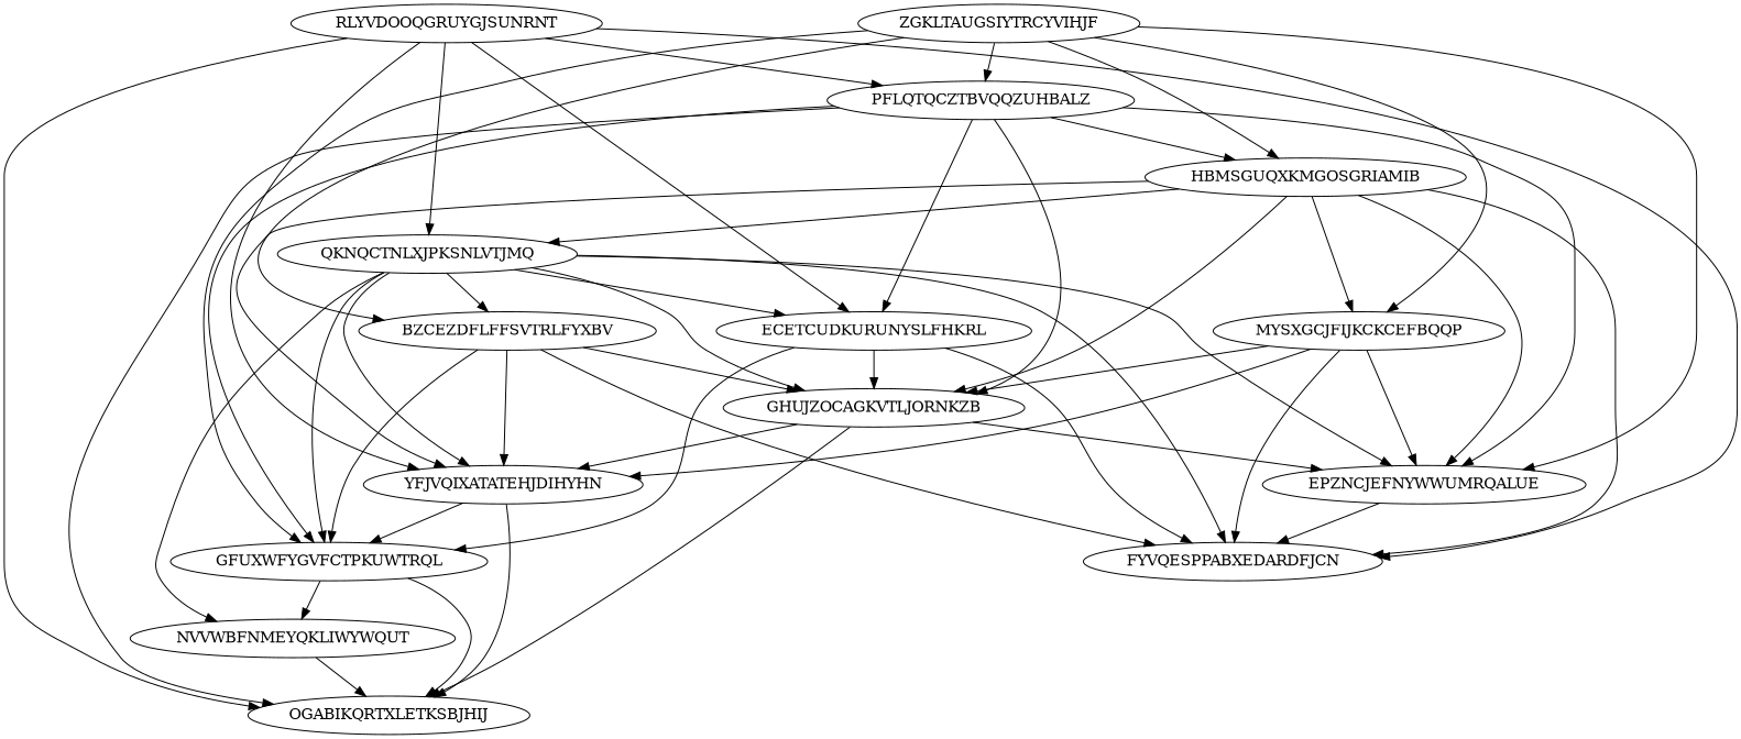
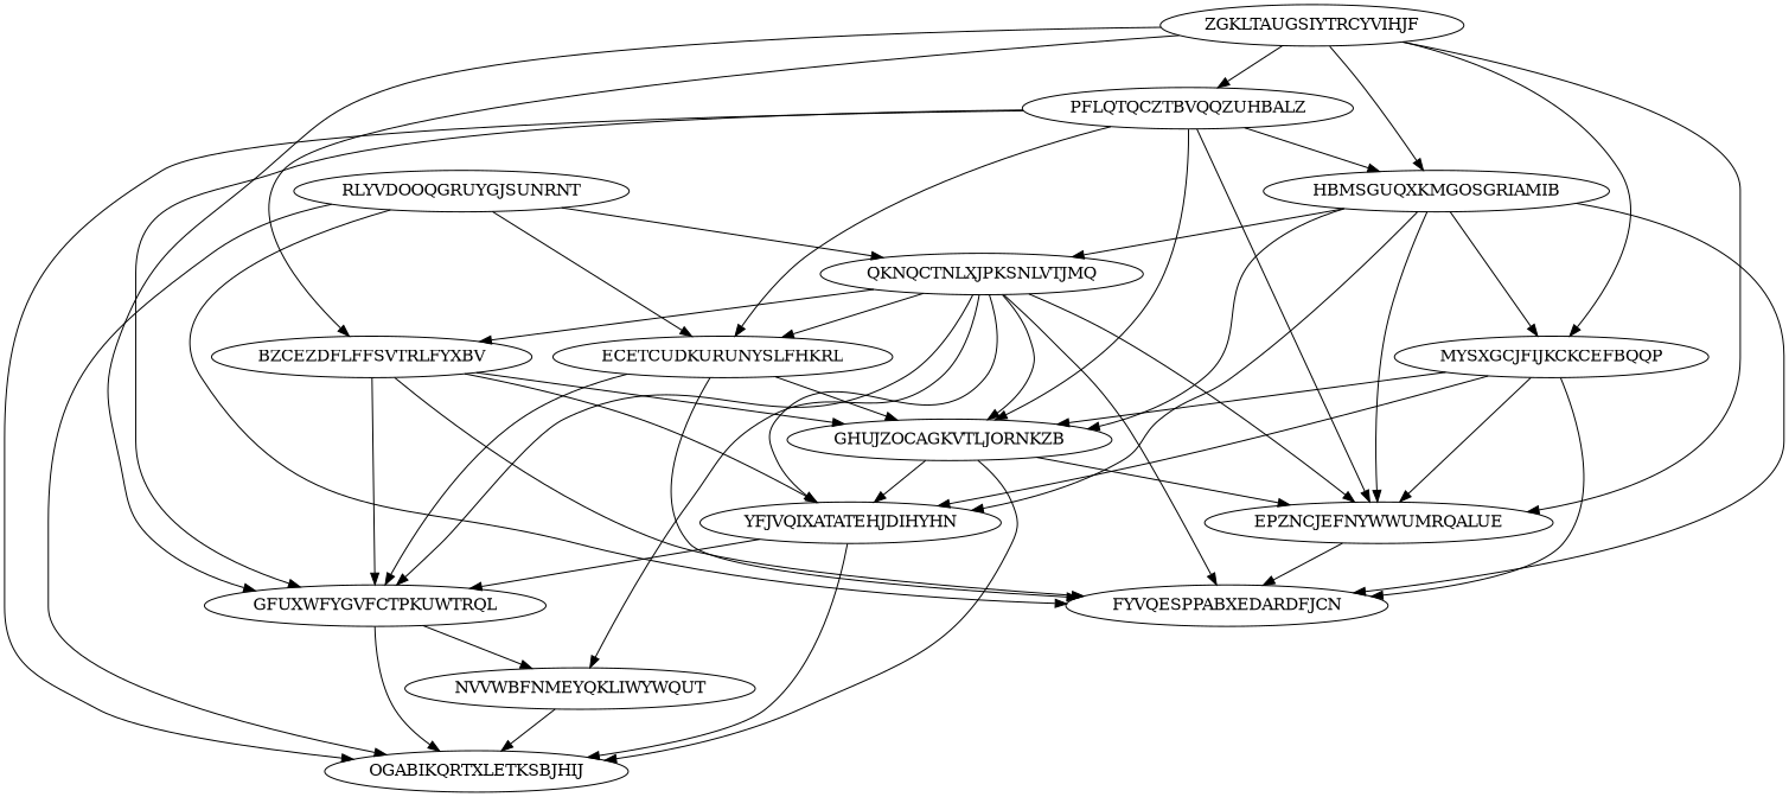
  digraph {
    node [Weight=11]
    edge [Weight=18]
    RLYVDOOQGRUYGJSUNRNT
    QKNQCTNLXJPKSNLVTJMQ
    PFLQTQCZTBVQQZUHBALZ [Weight=12]
    ECETCUDKURUNYSLFHKRL [Weight=19]
    YFJVQIXATATEHJDIHYHN [Weight=19]
    OGABIKQRTXLETKSBJHIJ [Weight=16]
    FYVQESPPABXEDARDFJCN [Weight=19]
    GFUXWFYGVFCTPKUWTRQL [Weight=18]
    EPZNCJEFNYWWUMRQALUE [Weight=15]
    BZCEZDFLFFSVTRLFYXBV [Weight=18]
    GHUJZOCAGKVTLJORNKZB [Weight=18]
    NVVWBFNMEYQKLIWYWQUT
    HBMSGUQXKMGOSGRIAMIB [Weight=15]
    ZGKLTAUGSIYTRCYVIHJF [Weight=13]
    MYSXGCJFIJKCKCEFBQQP [Weight=14]
    RLYVDOOQGRUYGJSUNRNT -> QKNQCTNLXJPKSNLVTJMQ [Weight=16]
-   RLYVDOOQGRUYGJSUNRNT -> PFLQTQCZTBVQQZUHBALZ [Weight=12]
    RLYVDOOQGRUYGJSUNRNT -> ECETCUDKURUNYSLFHKRL [Weight=15]
-   RLYVDOOQGRUYGJSUNRNT -> YFJVQIXATATEHJDIHYHN [Weight=16]
    RLYVDOOQGRUYGJSUNRNT -> OGABIKQRTXLETKSBJHIJ [Weight=14]
    RLYVDOOQGRUYGJSUNRNT -> FYVQESPPABXEDARDFJCN [Weight=17]
    QKNQCTNLXJPKSNLVTJMQ -> ECETCUDKURUNYSLFHKRL [Weight=10]
    QKNQCTNLXJPKSNLVTJMQ -> YFJVQIXATATEHJDIHYHN [Weight=19]
    QKNQCTNLXJPKSNLVTJMQ -> FYVQESPPABXEDARDFJCN
    QKNQCTNLXJPKSNLVTJMQ -> GFUXWFYGVFCTPKUWTRQL [Weight=12]
    QKNQCTNLXJPKSNLVTJMQ -> EPZNCJEFNYWWUMRQALUE [Weight=11]
    QKNQCTNLXJPKSNLVTJMQ -> BZCEZDFLFFSVTRLFYXBV
    QKNQCTNLXJPKSNLVTJMQ -> GHUJZOCAGKVTLJORNKZB [Weight=20]
    QKNQCTNLXJPKSNLVTJMQ -> NVVWBFNMEYQKLIWYWQUT [Weight=11]
    PFLQTQCZTBVQQZUHBALZ -> ECETCUDKURUNYSLFHKRL [Weight=14]
    PFLQTQCZTBVQQZUHBALZ -> OGABIKQRTXLETKSBJHIJ [Weight=16]
    PFLQTQCZTBVQQZUHBALZ -> GFUXWFYGVFCTPKUWTRQL [Weight=13]
    PFLQTQCZTBVQQZUHBALZ -> EPZNCJEFNYWWUMRQALUE
    PFLQTQCZTBVQQZUHBALZ -> GHUJZOCAGKVTLJORNKZB [Weight=20]
    PFLQTQCZTBVQQZUHBALZ -> HBMSGUQXKMGOSGRIAMIB [Weight=16]
    ECETCUDKURUNYSLFHKRL -> FYVQESPPABXEDARDFJCN [Weight=13]
    ECETCUDKURUNYSLFHKRL -> GFUXWFYGVFCTPKUWTRQL [Weight=15]
    ECETCUDKURUNYSLFHKRL -> GHUJZOCAGKVTLJORNKZB [Weight=11]
    YFJVQIXATATEHJDIHYHN -> OGABIKQRTXLETKSBJHIJ
    YFJVQIXATATEHJDIHYHN -> GFUXWFYGVFCTPKUWTRQL [Weight=12]
    GFUXWFYGVFCTPKUWTRQL -> OGABIKQRTXLETKSBJHIJ [Weight=10]
    GFUXWFYGVFCTPKUWTRQL -> NVVWBFNMEYQKLIWYWQUT
    EPZNCJEFNYWWUMRQALUE -> FYVQESPPABXEDARDFJCN [Weight=16]
    BZCEZDFLFFSVTRLFYXBV -> YFJVQIXATATEHJDIHYHN [Weight=12]
    BZCEZDFLFFSVTRLFYXBV -> FYVQESPPABXEDARDFJCN [Weight=15]
    BZCEZDFLFFSVTRLFYXBV -> GFUXWFYGVFCTPKUWTRQL [Weight=13]
    BZCEZDFLFFSVTRLFYXBV -> GHUJZOCAGKVTLJORNKZB [Weight=19]
    GHUJZOCAGKVTLJORNKZB -> YFJVQIXATATEHJDIHYHN [Weight=11]
    GHUJZOCAGKVTLJORNKZB -> OGABIKQRTXLETKSBJHIJ [Weight=19]
    GHUJZOCAGKVTLJORNKZB -> EPZNCJEFNYWWUMRQALUE [Weight=12]
    NVVWBFNMEYQKLIWYWQUT -> OGABIKQRTXLETKSBJHIJ [Weight=14]
    HBMSGUQXKMGOSGRIAMIB -> QKNQCTNLXJPKSNLVTJMQ [Weight=13]
    HBMSGUQXKMGOSGRIAMIB -> YFJVQIXATATEHJDIHYHN [Weight=13]
    HBMSGUQXKMGOSGRIAMIB -> FYVQESPPABXEDARDFJCN [Weight=19]
    HBMSGUQXKMGOSGRIAMIB -> EPZNCJEFNYWWUMRQALUE [Weight=14]
    HBMSGUQXKMGOSGRIAMIB -> GHUJZOCAGKVTLJORNKZB [Weight=17]
    HBMSGUQXKMGOSGRIAMIB -> MYSXGCJFIJKCKCEFBQQP [Weight=11]
    ZGKLTAUGSIYTRCYVIHJF -> PFLQTQCZTBVQQZUHBALZ
    ZGKLTAUGSIYTRCYVIHJF -> GFUXWFYGVFCTPKUWTRQL [Weight=19]
    ZGKLTAUGSIYTRCYVIHJF -> EPZNCJEFNYWWUMRQALUE
    ZGKLTAUGSIYTRCYVIHJF -> BZCEZDFLFFSVTRLFYXBV [Weight=20]
    ZGKLTAUGSIYTRCYVIHJF -> HBMSGUQXKMGOSGRIAMIB [Weight=12]
    ZGKLTAUGSIYTRCYVIHJF -> MYSXGCJFIJKCKCEFBQQP [Weight=14]
    MYSXGCJFIJKCKCEFBQQP -> YFJVQIXATATEHJDIHYHN [Weight=17]
    MYSXGCJFIJKCKCEFBQQP -> FYVQESPPABXEDARDFJCN [Weight=14]
    MYSXGCJFIJKCKCEFBQQP -> EPZNCJEFNYWWUMRQALUE [Weight=10]
    MYSXGCJFIJKCKCEFBQQP -> GHUJZOCAGKVTLJORNKZB [Weight=19]
  }
